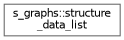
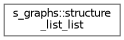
  digraph {
    rankdir=LR
-   n1 [color=grey40 fillcolor=white fontname=Helvetica fontsize=10 height=0.2 label="s_graphs::structure\l_data_list" shape=box style=filled width=0.4]
+   n1 [color=grey40 fillcolor=white fontname=Helvetica fontsize=10 height=0.2 label="s_graphs::structure\l_list_list" shape=box style=filled width=0.4]
  }
